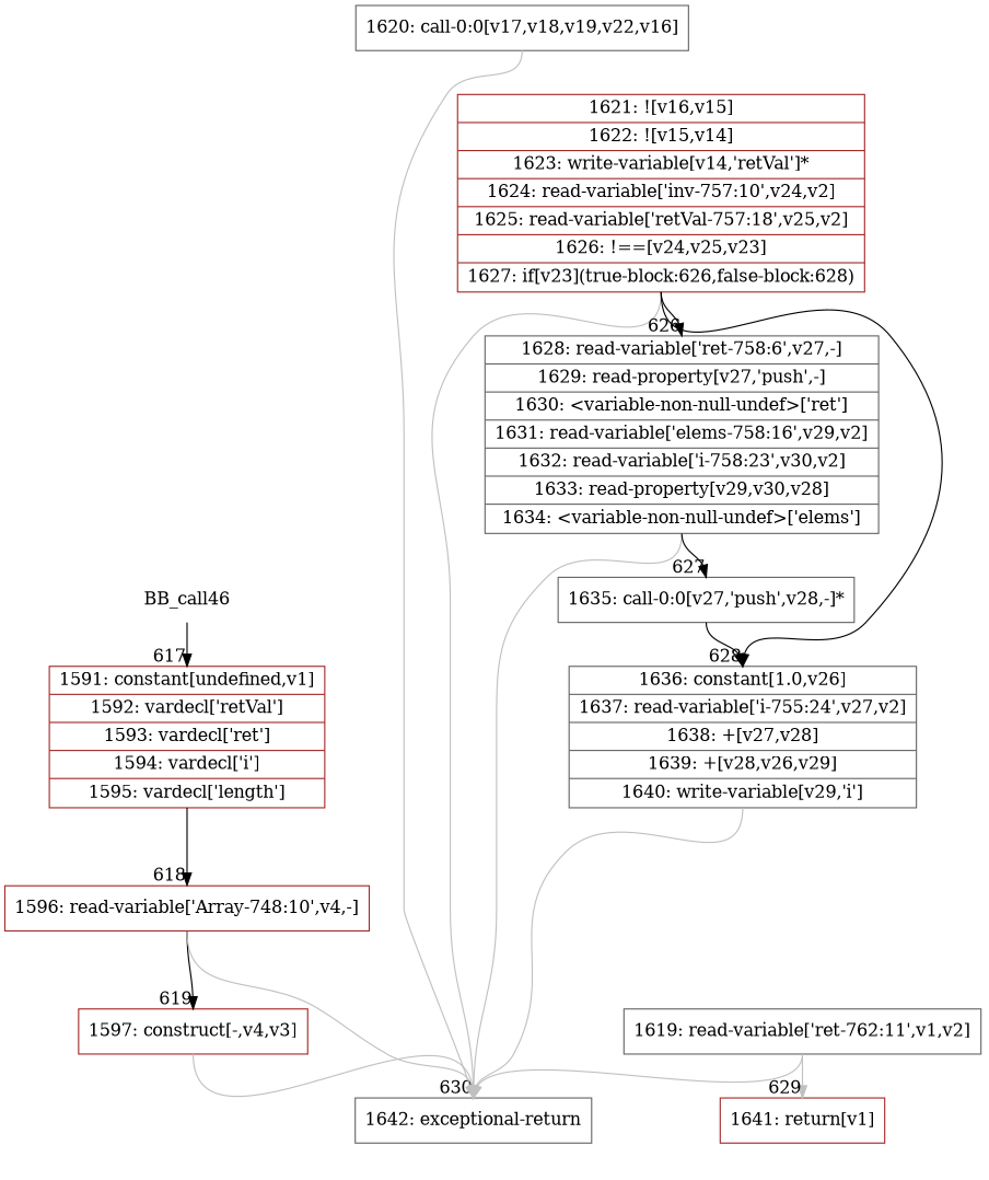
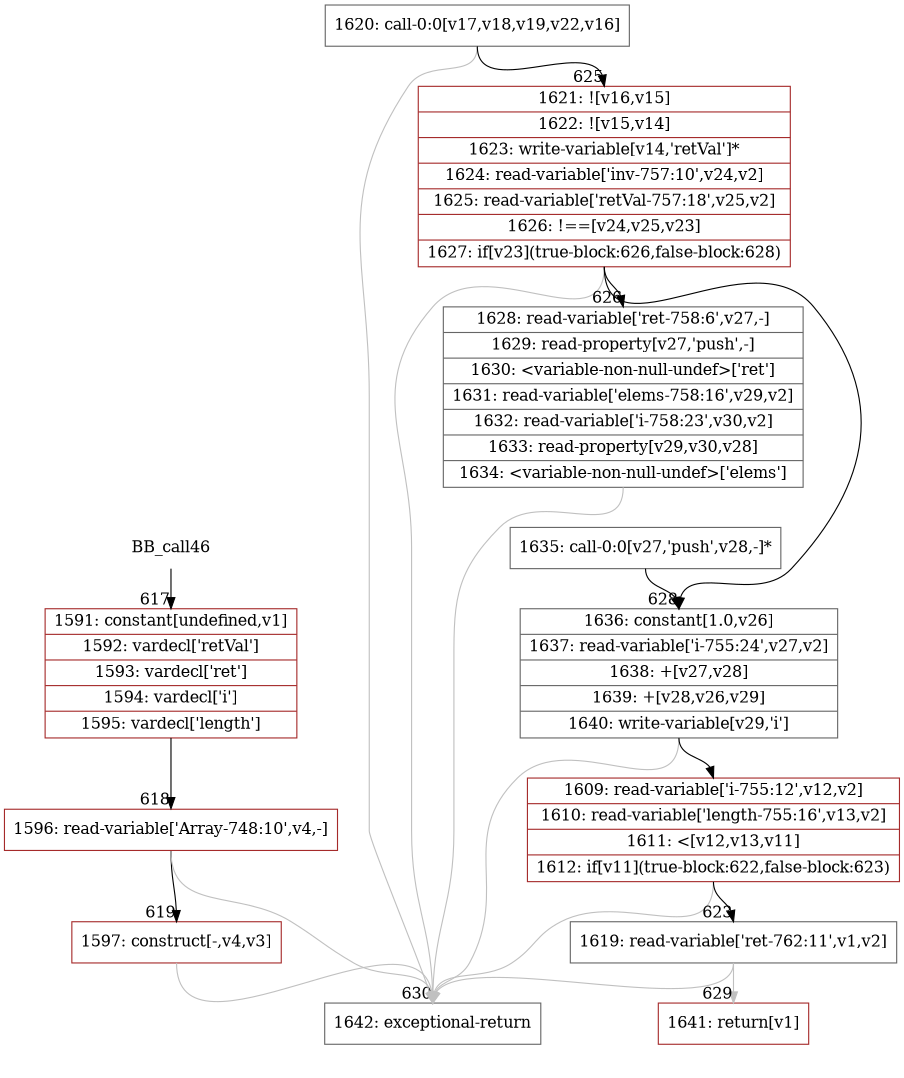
  digraph {
    rankdir=TD
    node [color=brown shape=record]
    edge [headport=n tailport=s]
    n1 [label=BB_call46 shape=none]
    n2 [label="{1591: constant[undefined,v1]|1592: vardecl['retVal']|1593: vardecl['ret']|1594: vardecl['i']|1595: vardecl['length']}"]
    n3 [label="{1596: read-variable['Array-748:10',v4,-]}"]
    n4 [label="{1597: construct[-,v4,v3]}"]
    n5 [color=gray40 label="{1642: exceptional-return}"]
+   n6 [label="{1609: read-variable['i-755:12',v12,v2]|1610: read-variable['length-755:16',v13,v2]|1611: \<[v12,v13,v11]|1612: if[v11](true-block:622,false-block:623)}"]
    n7 [color=gray40 label="{1619: read-variable['ret-762:11',v1,v2]}"]
    n8 [label="{1641: return[v1]}"]
    n9 [color=gray40 label="{1620: call-0:0[v17,v18,v19,v22,v16]}"]
    n10 [label="{1621: ![v16,v15]|1622: ![v15,v14]|1623: write-variable[v14,'retVal']*|1624: read-variable['inv-757:10',v24,v2]|1625: read-variable['retVal-757:18',v25,v2]|1626: !==[v24,v25,v23]|1627: if[v23](true-block:626,false-block:628)}"]
    n11 [color=gray40 label="{1628: read-variable['ret-758:6',v27,-]|1629: read-property[v27,'push',-]|1630: \<variable-non-null-undef\>['ret']|1631: read-variable['elems-758:16',v29,v2]|1632: read-variable['i-758:23',v30,v2]|1633: read-property[v29,v30,v28]|1634: \<variable-non-null-undef\>['elems']}"]
    n12 [color=gray40 label="{1636: constant[1.0,v26]|1637: read-variable['i-755:24',v27,v2]|1638: +[v27,v28]|1639: +[v28,v26,v29]|1640: write-variable[v29,'i']}"]
    n13 [color=gray40 label="{1635: call-0:0[v27,'push',v28,-]*}"]
    n1 -> n2 [headlabel="    617"]
    n2 -> n3 [headlabel="      618"]
    n3 -> n4 [headlabel="      619"]
    n3 -> n5 [color=gray headlabel="      630"]
    n4 -> n5 [color=gray]
+   n6 -> n5 [color=gray]
+   n6 -> n7 [headlabel="      623"]
    n7 -> n5 [color=gray]
    n7 -> n8 [color=gray headlabel="      629"]
    n9 -> n5 [color=gray]
+   n9 -> n10 [headlabel="      625"]
    n10 -> n5 [color=gray]
    n10 -> n11 [headlabel="      626"]
    n10 -> n12 [headlabel="      628"]
    n11 -> n5 [color=gray]
-   n11 -> n13 [headlabel="      627"]
    n12 -> n5 [color=gray]
+   n12 -> n6
    n13 -> n12
  }
